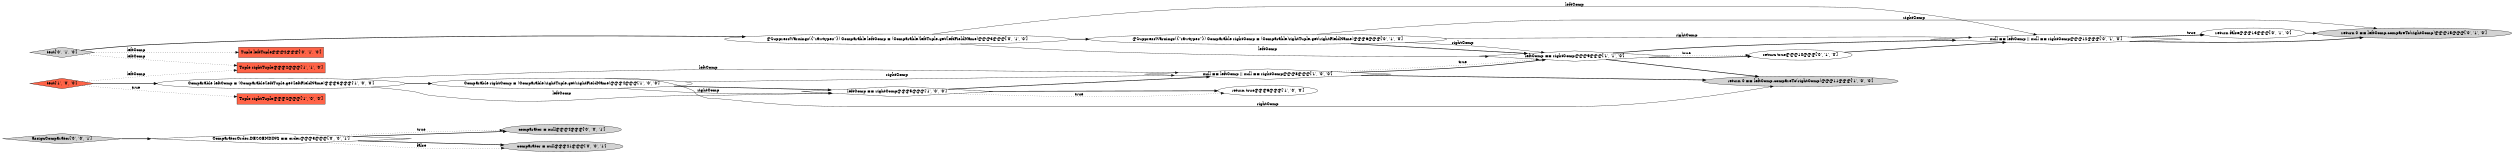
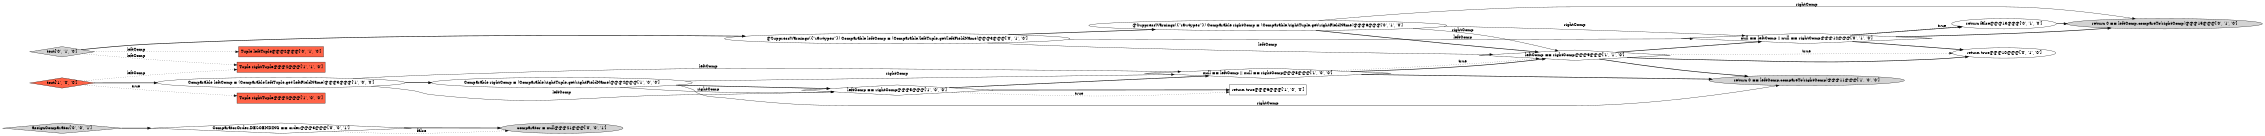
  digraph {
    rankdir=LR
    node [fillcolor=white shape=ellipse style=filled]
    edge [style=bold]
    n1 [fillcolor=lightgray label="assignComparator['0', '0', '1']" shape=diamond]
    n2 [label="ComparatorOrder.DESCENDING == order@@@3@@@['0', '0', '1']" shape=diamond]
-   n3 [fillcolor=lightgray label="comparator = null@@@4@@@['0', '0', '1']"]
    n4 [fillcolor=lightgray label="comparator = null@@@21@@@['0', '0', '1']"]
    n5 [label="@SuppressWarnings({\"rawtypes\"}) Comparable rightComp = (Comparable)rightTuple.get(rightFieldName)@@@6@@@['0', '1', '0']"]
    n6 [fillcolor=lightgray label="return 0 == leftComp.compareTo(rightComp)@@@15@@@['0', '1', '0']"]
    n7 [label="leftComp == rightComp@@@9@@@['1', '1', '0']" shape=diamond]
    n8 [label="null == leftComp || null == rightComp@@@12@@@['0', '1', '0']" shape=diamond]
    n9 [label="return true@@@10@@@['0', '1', '0']"]
    n10 [fillcolor=lightgray label="return 0 == leftComp.compareTo(rightComp)@@@11@@@['1', '0', '0']"]
    n11 [label="return false@@@13@@@['0', '1', '0']"]
    n12 [fillcolor=lightgray label="test['0', '1', '0']" shape=diamond]
    n13 [fillcolor=tomato label="Tuple rightTuple@@@2@@@['1', '1', '0']" shape=box]
    n14 [label="@SuppressWarnings({\"rawtypes\"}) Comparable leftComp = (Comparable)leftTuple.get(leftFieldName)@@@3@@@['0', '1', '0']"]
    n15 [fillcolor=tomato label="Tuple leftTuple@@@2@@@['0', '1', '0']" shape=box]
    n16 [fillcolor=tomato label="test['1', '0', '0']" shape=diamond]
    n17 [label="Comparable leftComp = (Comparable)leftTuple.get(leftFieldName)@@@3@@@['1', '0', '0']"]
    n18 [fillcolor=tomato label="Tuple rightTuple@@@2@@@['1', '0', '0']" shape=box]
    n19 [label="leftComp == rightComp@@@5@@@['1', '0', '0']" shape=diamond]
    n20 [label="null == leftComp || null == rightComp@@@8@@@['1', '0', '0']" shape=diamond]
    n21 [label="Comparable rightComp = (Comparable)rightTuple.get(rightFieldName)@@@4@@@['1', '0', '0']"]
-   n22 [label="return true@@@6@@@['1', '0', '0']"]
+   n22 [label="return true@@@6@@@['1', '0', '0']" shape=box]
    n1 -> n2
-   n2 -> n3 [label=true style=dotted]
-   n2 -> n3
    n2 -> n4
    n2 -> n4 [label=false style=dotted]
    n5 -> n6 [label=rightComp style=solid]
    n5 -> n7
    n5 -> n7 [label=rightComp style=solid]
    n5 -> n8 [label=rightComp style=solid]
    n7 -> n8
    n7 -> n9
    n7 -> n9 [label=true style=dotted]
    n7 -> n10
    n8 -> n6
    n8 -> n11 [label=true style=dotted]
    n8 -> n11
-   n9 -> n8
+   n8 -> n9
    n11 -> n6
    n12 -> n13 [label=leftComp style=dotted]
    n12 -> n14
    n12 -> n15 [label=leftComp style=dotted]
    n14 -> n5
    n14 -> n7 [label=leftComp style=solid]
    n14 -> n8 [label=leftComp style=solid]
    n16 -> n13 [label=leftComp style=dotted]
    n16 -> n17
    n16 -> n18 [label=true style=dotted]
    n17 -> n19 [label=leftComp style=solid]
    n17 -> n20 [label=leftComp style=solid]
    n17 -> n21
    n19 -> n20
    n19 -> n22 [label=true style=dotted]
    n19 -> n22
    n20 -> n7 [label=true style=dotted]
    n20 -> n7
    n20 -> n10
    n21 -> n10 [label=rightComp style=solid]
    n21 -> n19
    n21 -> n19 [label=rightComp style=solid]
    n21 -> n20 [label=rightComp style=solid]
  }
